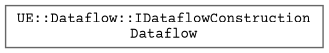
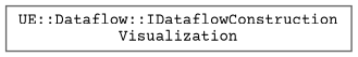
  digraph {
    rankdir=LR
    fontname="Courier Prime"
-   n1 [color=grey40 fillcolor=white fontname="Courier Prime" fontsize=10 height=0.2 label="UE::Dataflow::IDataflowConstruction\lDataflow" shape=box style=filled width=0.4]
+   n1 [color=grey40 fillcolor=white fontname="Courier Prime" fontsize=10 height=0.2 label="UE::Dataflow::IDataflowConstruction\lVisualization" shape=box style=filled width=0.4]
  }
